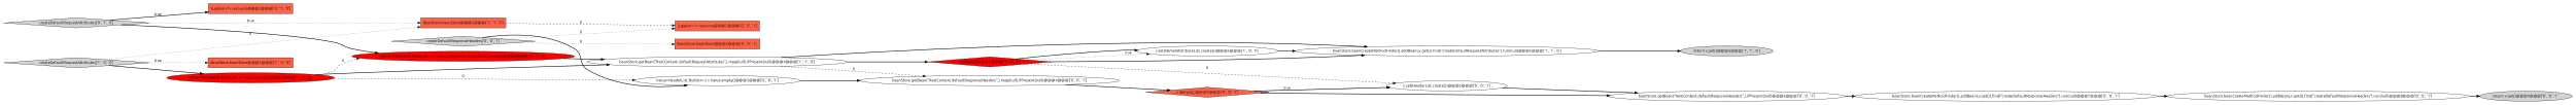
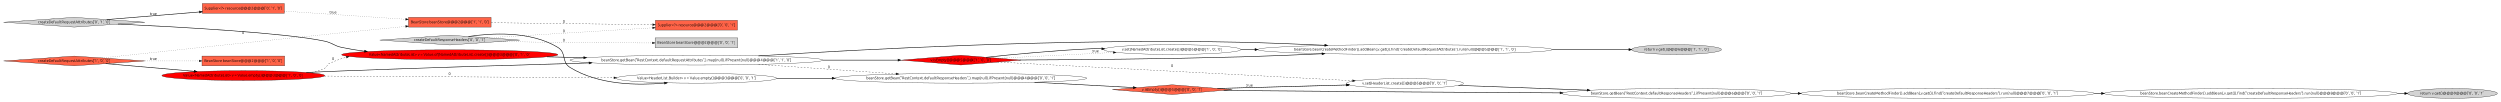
  digraph {
    fontname=Ubuntu
    rankdir=LR
    node [fillcolor=white fontname=Ubuntu shape=ellipse style=filled]
    edge [fontname=Ubuntu style=bold]
    n1 [fillcolor=red label="Value<NamedAttributeList> v = Value.of(NamedAttributeList.create())@@@3@@@['0', '1', '0']"]
    n2 [label="beanStore.getBean(\"RestContext.defaultRequestAttributes\",).map(null).ifPresent(null)@@@4@@@['1', '1', '0']"]
    n3 [label="beanStore.beanCreateMethodFinder().addBean(,v.get()).find(\"createDefaultRequestAttributes\").run(null)@@@5@@@['1', '1', '0']"]
    n4 [label="beanStore.getBean(\"RestContext.defaultResponseHeaders\",).map(null).ifPresent(null)@@@4@@@['0', '0', '1']"]
    n5 [fillcolor=red label="v.isEmpty()@@@5@@@['1', '0', '0']" shape=diamond]
    n6 [fillcolor=tomato label="BeanStore beanStore@@@2@@@['1', '1', '0']" shape=box]
    n7 [fillcolor=tomato label="Supplier<?> resource@@@2@@@['0', '0', '1']" shape=box]
    n8 [fillcolor=lightgray label="return v.get()@@@6@@@['1', '1', '0']"]
    n9 [label="v.set(HeaderList.create())@@@5@@@['0', '0', '1']"]
    n10 [label="beanStore.getBean(\"RestContext.defaultResponseHeaders\",).ifPresent(null)@@@6@@@['0', '0', '1']"]
    n11 [label="beanStore.beanCreateMethodFinder().addBean(,v.get()).find(\"createDefaultResponseHeaders\").run(null)@@@7@@@['0', '0', '1']"]
    n12 [fillcolor=tomato label="Supplier<?> resource@@@2@@@['0', '1', '0']" shape=box]
    n13 [label="beanStore.beanCreateMethodFinder().addBean(,v.get()).find(\"createDefaultResponseHeaders\").run(null)@@@8@@@['0', '0', '1']"]
    n14 [fillcolor=lightgray label="return v.get()@@@9@@@['0', '0', '1']"]
    n15 [fillcolor=lightgray label="createDefaultRequestAttributes['0', '1', '0']" shape=diamond]
-   n16 [fillcolor=tomato label="BeanStore beanStore@@@2@@@['0', '0', '1']" shape=box]
+   n16 [fillcolor=lightgray label="BeanStore beanStore@@@2@@@['0', '0', '1']" shape=box]
    n17 [fillcolor=tomato label="BeanStore beanStore@@@2@@@['1', '0', '0']" shape=box]
    n18 [fillcolor=tomato label="v.isEmpty()@@@5@@@['0', '0', '1']" shape=diamond]
    n19 [label="Value<HeaderList.Builder> v = Value.empty()@@@3@@@['0', '0', '1']"]
-   n20 [fillcolor=lightgray label="createDefaultRequestAttributes['1', '0', '0']" shape=diamond]
+   n20 [fillcolor=tomato label="createDefaultRequestAttributes['1', '0', '0']" shape=diamond]
    n21 [fillcolor=red label="Value<NamedAttributeList> v = Value.empty()@@@3@@@['1', '0', '0']"]
    n22 [label="v.set(NamedAttributeList.create())@@@5@@@['1', '0', '0']"]
    n23 [fillcolor=lightgray label="createDefaultResponseHeaders['0', '0', '1']" shape=diamond]
    n1 -> n2
    n2 -> n3
    n2 -> n4 [label=0 style=dashed]
    n2 -> n5
    n3 -> n8
    n4 -> n18
    n5 -> n3
    n5 -> n9 [label=0 style=dashed]
    n5 -> n22 [label=true style=dotted]
    n5 -> n22
    n6 -> n7 [label=0 style=dashed]
    n9 -> n10
    n10 -> n11
    n11 -> n13
    n13 -> n14
    n15 -> n1
-   n15 -> n6 [label=true style=dotted]
+   n12 -> n6 [label=true style=dotted]
    n15 -> n12 [label=true]
    n18 -> n9
    n18 -> n9 [label=true style=dotted]
    n18 -> n10
    n19 -> n4
    n20 -> n6 [label=0 style=dotted]
    n20 -> n17 [label=true style=dotted]
    n20 -> n21
    n21 -> n1 [label=0 style=dashed]
    n21 -> n2
    n21 -> n19 [label=0 style=dashed]
    n22 -> n3
    n23 -> n7 [label=0 style=dotted]
    n23 -> n16 [label=0 style=dotted]
    n23 -> n19
  }
